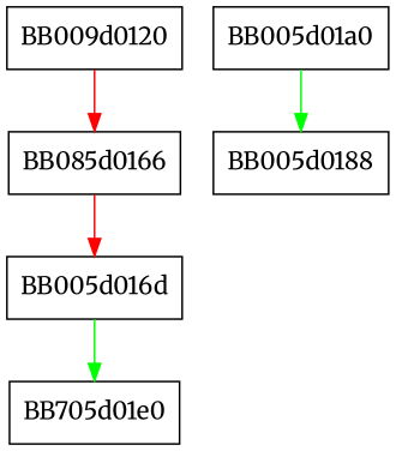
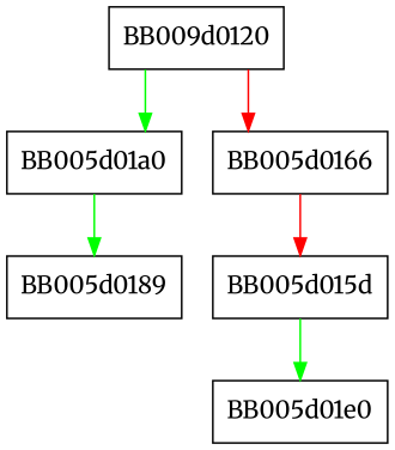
  digraph {
    fontname=Merriweather
    splines=ortho
    node [fontname=Merriweather shape=box]
    edge [color=green fontname=Merriweather]
    n1 [label=BB009d0120]
    BB005d01a0
-   BB005d0166 [label=BB085d0166]
-   BB005d0188
-   BB005d016d
-   BB005d01e0 [label=BB705d01e0]
+   BB005d0166
+   BB005d0188 [label=BB005d0189]
+   BB005d016d [label=BB005d015d]
+   BB005d01e0
+   n1 -> BB005d01a0
    n1 -> BB005d0166 [color=red]
    BB005d01a0 -> BB005d0188
    BB005d0166 -> BB005d016d [color=red]
    BB005d016d -> BB005d01e0
  }
